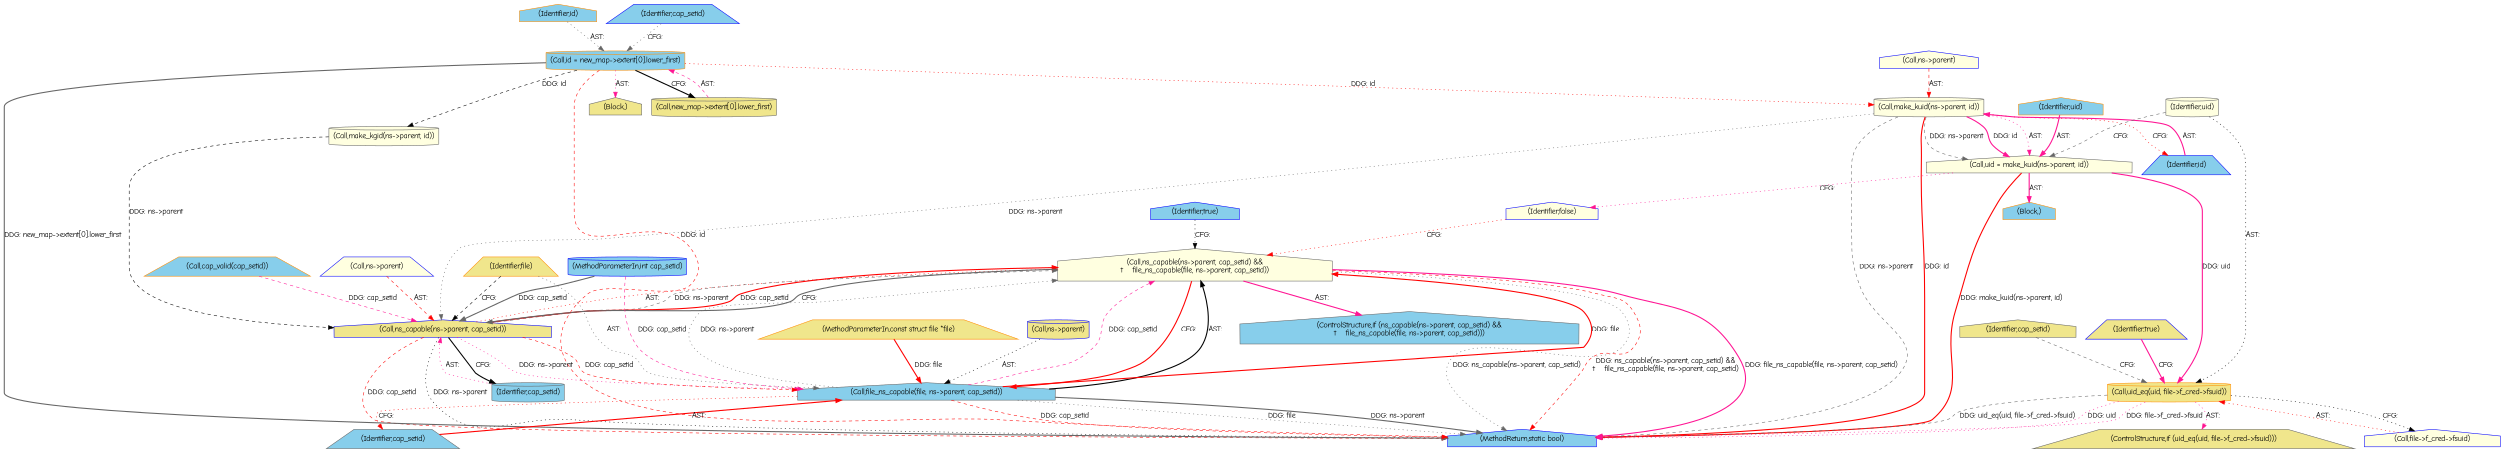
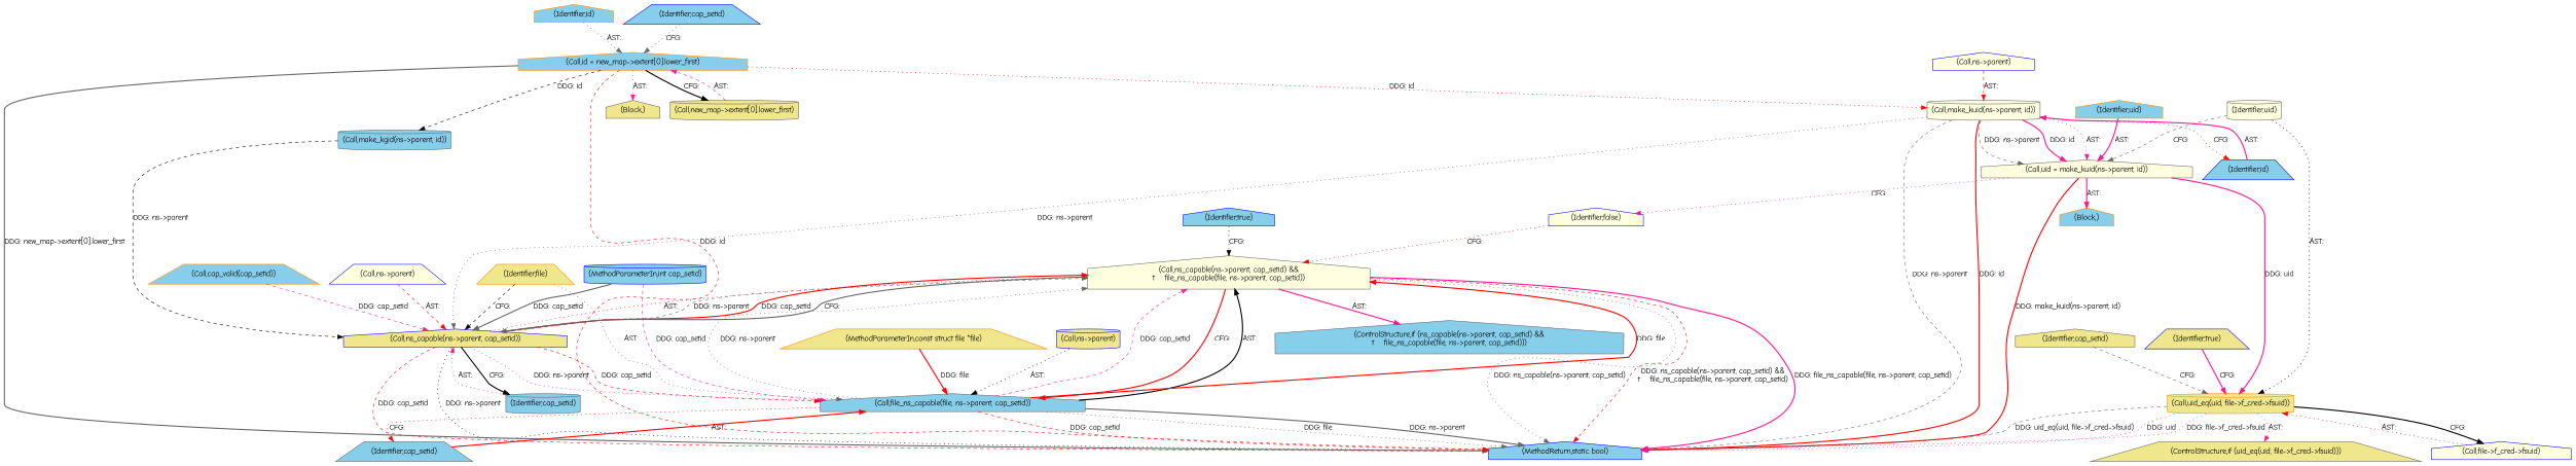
  digraph {
    fontname="Comic Neue"
    node [color=gray40 fillcolor=skyblue fontname="Comic Neue" shape=house style=filled]
    edge [color=deeppink fontname="Comic Neue" style=dotted]
    n1 [fillcolor=lightyellow label="(Call,make_kuid(ns->parent, id))" shape=cylinder]
    n2 [fillcolor=lightyellow label="(Call,uid = make_kuid(ns->parent, id))"]
    n3 [color=blue fillcolor=khaki label="(Call,ns_capable(ns->parent, cap_setid))"]
    n4 [color=blue label="(Identifier,id)" shape=trapezium]
    n5 [color=blue label="(MethodReturn,static bool)"]
    n6 [color=darkorange fillcolor=khaki label="(Call,uid_eq(uid, file->f_cred->fsuid))" shape=cylinder]
    n7 [color=darkorange label="(Block,)"]
    n8 [color=blue fillcolor=lightyellow label="(Identifier,false)"]
    n9 [fillcolor=lightyellow label="(Call,ns_capable(ns->parent, cap_setid) &&\n\t    file_ns_capable(file, ns->parent, cap_setid))"]
    n10 [label="(Call,file_ns_capable(file, ns->parent, cap_setid))"]
    n11 [label="(Identifier,cap_setid)" shape=cylinder]
-   n12 [color=darkorange label="(Call,id = new_map->extent[0].lower_first)" shape=cylinder]
-   n13 [fillcolor=lightyellow label="(Call,make_kgid(ns->parent, id))" shape=cylinder]
+   n12 [color=darkorange label="(Call,id = new_map->extent[0].lower_first)"]
+   n13 [label="(Call,make_kgid(ns->parent, id))" shape=cylinder]
    n14 [fillcolor=khaki label="(Block,)"]
    n15 [fillcolor=khaki label="(Call,new_map->extent[0].lower_first)" shape=cylinder]
    n16 [fillcolor=khaki label="(ControlStructure,if (uid_eq(uid, file->f_cred->fsuid)))" shape=trapezium]
    n17 [color=blue fillcolor=lightyellow label="(Call,file->f_cred->fsuid)"]
    n18 [label="(ControlStructure,if (ns_capable(ns->parent, cap_setid) &&\n\t    file_ns_capable(file, ns->parent, cap_setid)))"]
    n19 [label="(Identifier,cap_setid)" shape=trapezium]
    n20 [color=darkorange label="(Identifier,id)"]
    n21 [color=blue label="(Identifier,cap_setid)" shape=trapezium]
    n22 [color=darkorange label="(Call,cap_valid(cap_setid))" shape=trapezium]
    n23 [color=blue label="(Identifier,true)"]
    n24 [color=blue fillcolor=lightyellow label="(Call,ns->parent)" shape=trapezium]
    n25 [color=blue fillcolor=lightyellow label="(Call,ns->parent)"]
    n26 [fillcolor=lightyellow label="(Identifier,uid)" shape=cylinder]
    n27 [fillcolor=khaki label="(Identifier,cap_setid)"]
    n28 [color=darkorange fillcolor=khaki label="(MethodParameterIn,const struct file *file)" shape=trapezium]
    n29 [color=darkorange label="(Identifier,uid)"]
    n30 [color=blue fillcolor=khaki label="(Call,ns->parent)" shape=cylinder]
    n31 [color=blue label="(MethodParameterIn,int cap_setid)" shape=cylinder]
    n32 [color=blue fillcolor=khaki label="(Identifier,true)" shape=trapezium]
    n33 [color=darkorange fillcolor=khaki label="(Identifier,file)" shape=trapezium]
    n1 -> n2 [label="AST: "]
    n1 -> n2 [color=gray40 label="DDG: ns->parent" style=dashed]
    n1 -> n2 [label="DDG: id" style=bold]
    n1 -> n3 [color=gray40 label="DDG: ns->parent"]
    n1 -> n4 [color=red label="CFG: "]
    n1 -> n5 [color=gray40 label="DDG: ns->parent" style=dashed]
    n1 -> n5 [color=red label="DDG: id" style=bold]
    n2 -> n5 [color=red label="DDG: make_kuid(ns->parent, id)" style=bold]
    n2 -> n6 [label="DDG: uid" style=bold]
    n2 -> n7 [label="AST: " style=bold]
    n2 -> n8 [label="CFG: "]
    n3 -> n5 [color=red label="DDG: cap_setid" style=dashed]
    n3 -> n5 [color=black label="DDG: ns->parent"]
    n3 -> n9 [color=red label="AST: "]
    n3 -> n9 [color=gray40 label="DDG: ns->parent" style=dashed]
    n3 -> n9 [color=red label="DDG: cap_setid" style=bold]
    n3 -> n10 [label="DDG: ns->parent"]
    n3 -> n10 [color=red label="DDG: cap_setid" style=dashed]
    n3 -> n11 [color=black label="CFG: " style=bold]
    n4 -> n1 [label="AST: " style=bold]
    n6 -> n5 [color=gray40 label="DDG: uid_eq(uid, file->f_cred->fsuid)" style=dashed]
    n6 -> n5 [label="DDG: uid"]
    n6 -> n5 [label="DDG: file->f_cred->fsuid"]
    n6 -> n16 [label="AST: "]
-   n6 -> n17 [color=black label="CFG: "]
+   n6 -> n17 [color=black label="CFG: " style=bold]
    n8 -> n9 [color=red label="CFG: "]
    n9 -> n3 [color=gray40 label="CFG: " style=bold]
    n9 -> n5 [color=gray40 label="DDG: ns_capable(ns->parent, cap_setid)"]
    n9 -> n5 [color=red label="DDG: ns_capable(ns->parent, cap_setid) &&\n\t    file_ns_capable(file, ns->parent, cap_setid)" style=dashed]
    n9 -> n5 [label="DDG: file_ns_capable(file, ns->parent, cap_setid)" style=bold]
    n9 -> n10 [color=red label="CFG: " style=bold]
    n9 -> n18 [label="AST: " style=bold]
    n10 -> n5 [color=red label="DDG: cap_setid" style=dashed]
    n10 -> n5 [color=gray40 label="DDG: file"]
    n10 -> n5 [color=gray40 label="DDG: ns->parent" style=bold]
    n10 -> n9 [color=black label="AST: " style=bold]
    n10 -> n9 [color=red label="DDG: file" style=bold]
    n10 -> n9 [color=gray40 label="DDG: ns->parent"]
    n10 -> n9 [label="DDG: cap_setid" style=dashed]
    n10 -> n19 [color=red label="CFG: "]
    n11 -> n3 [label="AST: "]
    n12 -> n1 [color=red label="DDG: id"]
    n12 -> n5 [color=gray40 label="DDG: new_map->extent[0].lower_first" style=bold]
    n12 -> n5 [color=red label="DDG: id" style=dashed]
    n12 -> n13 [color=black label="DDG: id" style=dashed]
    n12 -> n14 [label="AST: "]
    n12 -> n15 [color=black label="CFG: " style=bold]
    n13 -> n3 [color=black label="DDG: ns->parent" style=dashed]
    n15 -> n12 [label="AST: " style=dashed]
    n17 -> n6 [color=red label="AST: "]
    n19 -> n10 [color=red label="AST: " style=bold]
    n20 -> n12 [color=gray40 label="AST: "]
    n21 -> n12 [color=gray40 label="CFG: "]
    n22 -> n3 [label="DDG: cap_setid" style=dashed]
    n23 -> n9 [color=black label="CFG: "]
    n24 -> n3 [color=red label="AST: " style=dashed]
    n25 -> n1 [color=red label="AST: " style=dashed]
    n26 -> n2 [color=gray40 label="CFG: " style=dashed]
    n26 -> n6 [color=black label="AST: "]
    n27 -> n6 [color=gray40 label="CFG: " style=dashed]
    n28 -> n10 [color=red label="DDG: file" style=bold]
    n29 -> n2 [label="AST: " style=bold]
    n30 -> n10 [color=black label="AST: "]
    n31 -> n3 [color=gray40 label="DDG: cap_setid" style=bold]
    n31 -> n10 [label="DDG: cap_setid" style=dashed]
    n32 -> n6 [label="CFG: " style=bold]
    n33 -> n3 [color=black label="CFG: " style=dashed]
    n33 -> n10 [color=gray40 label="AST: "]
  }
